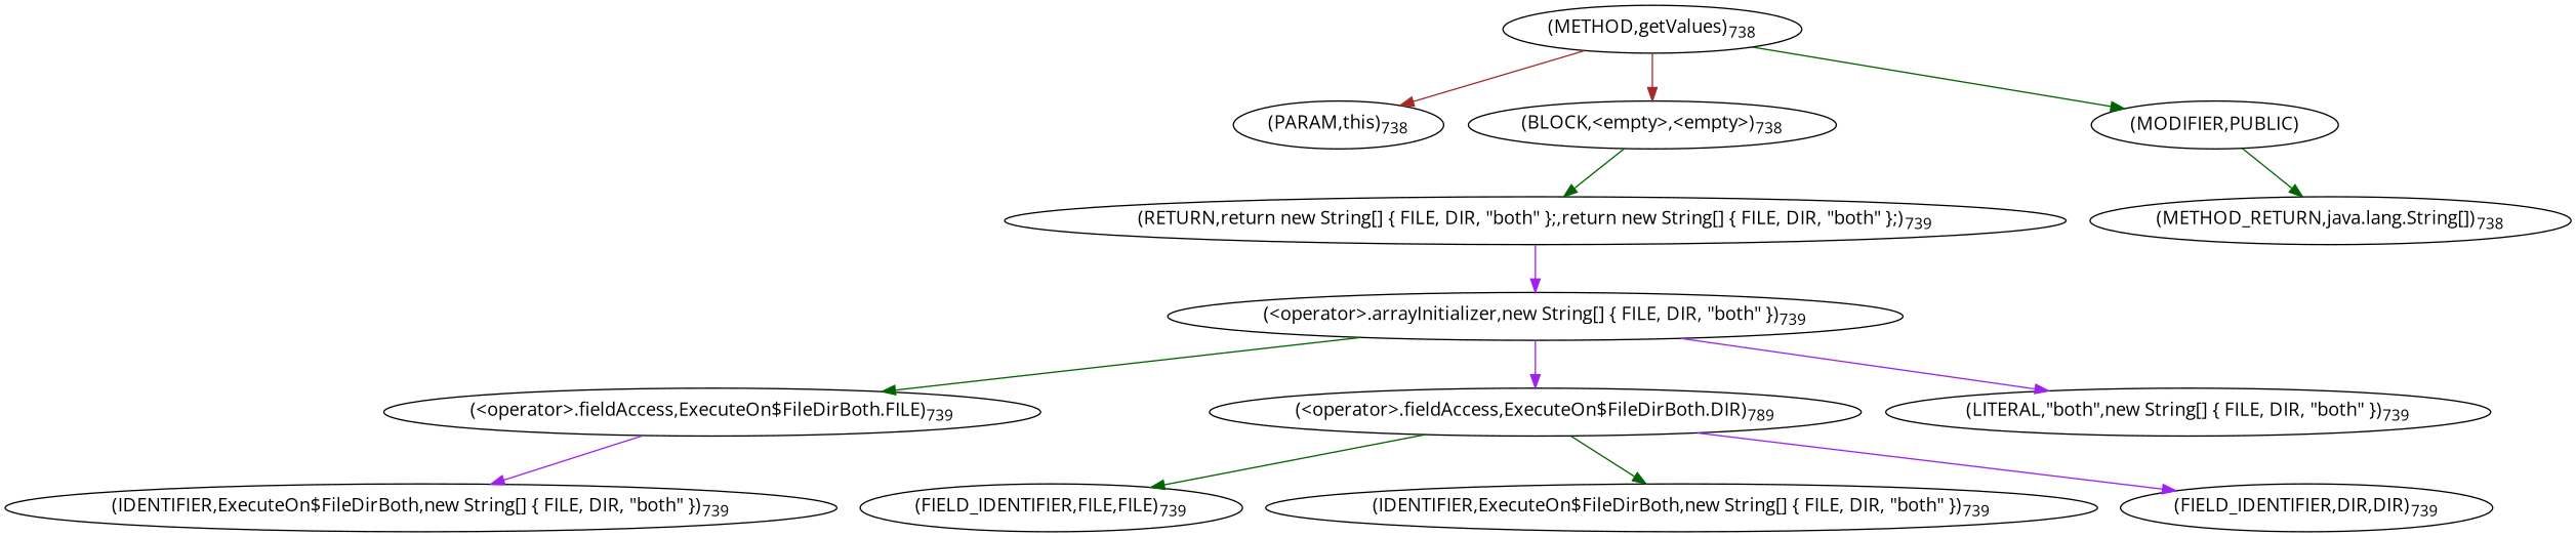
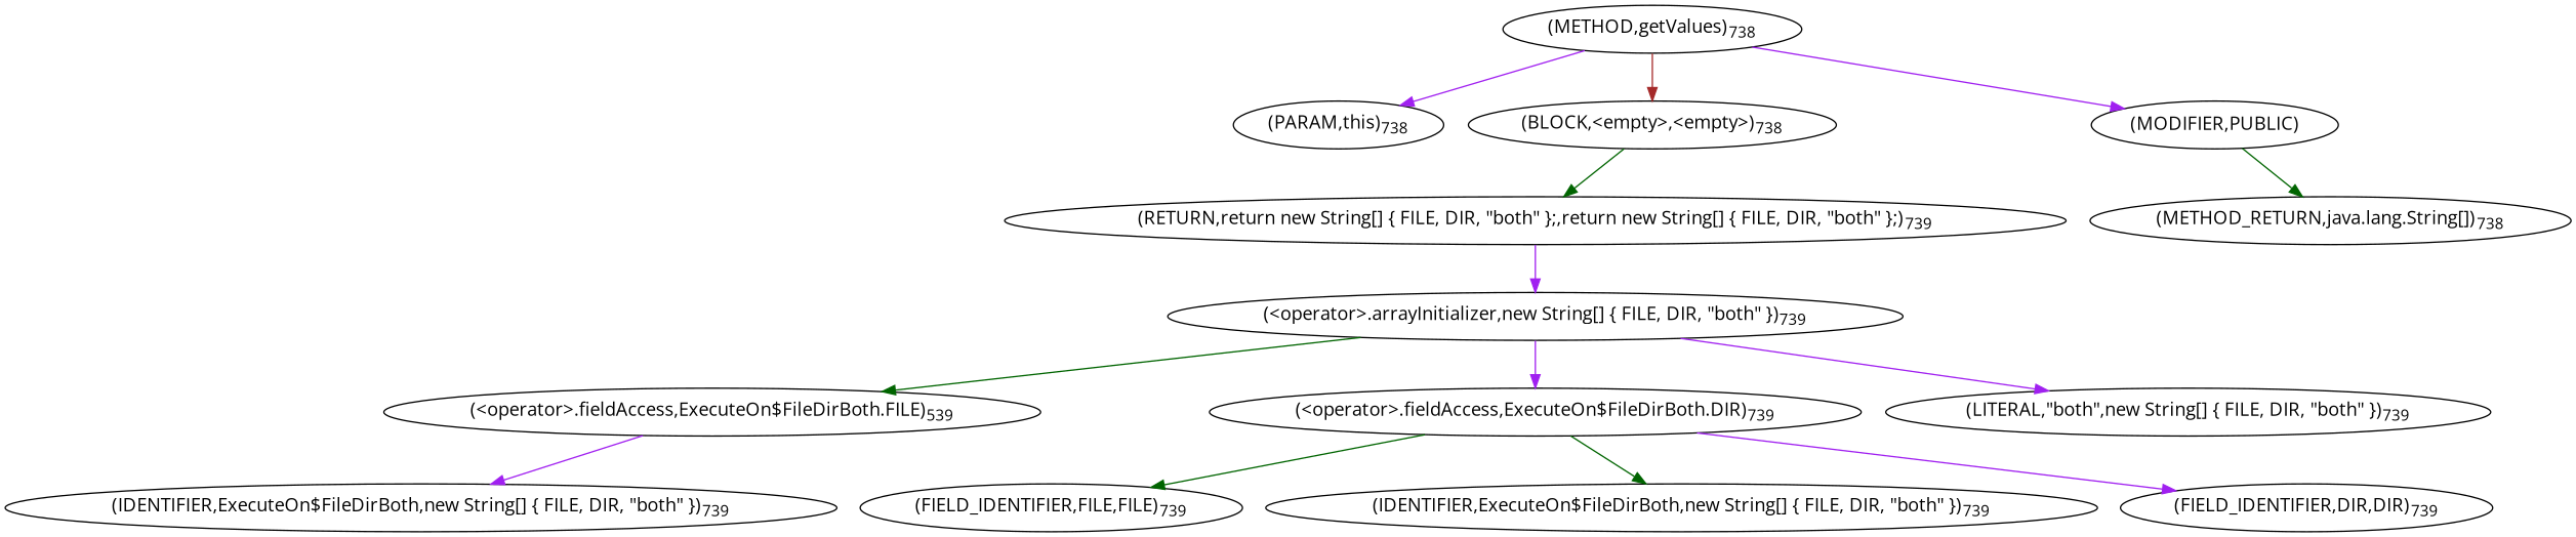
  digraph {
    fontname="Open Sans"
    node [fontname="Open Sans"]
    edge [color=purple fontname="Open Sans"]
    n1 [label=<(METHOD,getValues)<SUB>738</SUB>>]
    n2 [label=<(PARAM,this)<SUB>738</SUB>>]
    n3 [label=<(BLOCK,&lt;empty&gt;,&lt;empty&gt;)<SUB>738</SUB>>]
    n4 [label=<(MODIFIER,PUBLIC)>]
    n5 [label=<(RETURN,return new String[] { FILE, DIR, &quot;both&quot; };,return new String[] { FILE, DIR, &quot;both&quot; };)<SUB>739</SUB>>]
    n6 [label=<(METHOD_RETURN,java.lang.String[])<SUB>738</SUB>>]
    n7 [label=<(&lt;operator&gt;.arrayInitializer,new String[] { FILE, DIR, &quot;both&quot; })<SUB>739</SUB>>]
-   n8 [label=<(&lt;operator&gt;.fieldAccess,ExecuteOn$FileDirBoth.FILE)<SUB>739</SUB>>]
-   n9 [label=<(&lt;operator&gt;.fieldAccess,ExecuteOn$FileDirBoth.DIR)<SUB>789</SUB>>]
+   n8 [label=<(&lt;operator&gt;.fieldAccess,ExecuteOn$FileDirBoth.FILE)<SUB>539</SUB>>]
+   n9 [label=<(&lt;operator&gt;.fieldAccess,ExecuteOn$FileDirBoth.DIR)<SUB>739</SUB>>]
    n10 [label=<(LITERAL,&quot;both&quot;,new String[] { FILE, DIR, &quot;both&quot; })<SUB>739</SUB>>]
    n11 [label=<(IDENTIFIER,ExecuteOn$FileDirBoth,new String[] { FILE, DIR, &quot;both&quot; })<SUB>739</SUB>>]
    n12 [label=<(FIELD_IDENTIFIER,FILE,FILE)<SUB>739</SUB>>]
    n13 [label=<(IDENTIFIER,ExecuteOn$FileDirBoth,new String[] { FILE, DIR, &quot;both&quot; })<SUB>739</SUB>>]
    n14 [label=<(FIELD_IDENTIFIER,DIR,DIR)<SUB>739</SUB>>]
-   n1 -> n2 [color=brown]
+   n1 -> n2
    n1 -> n3 [color=brown]
-   n1 -> n4 [color=darkgreen]
+   n1 -> n4
    n3 -> n5 [color=darkgreen]
    n4 -> n6 [color=darkgreen]
    n5 -> n7
    n7 -> n8 [color=darkgreen]
    n7 -> n9
    n7 -> n10
    n8 -> n11
    n9 -> n12 [color=darkgreen]
    n9 -> n13 [color=darkgreen]
    n9 -> n14
  }
